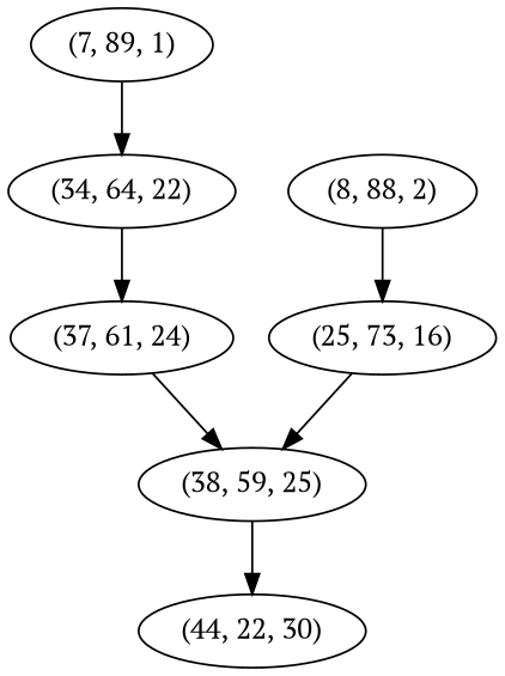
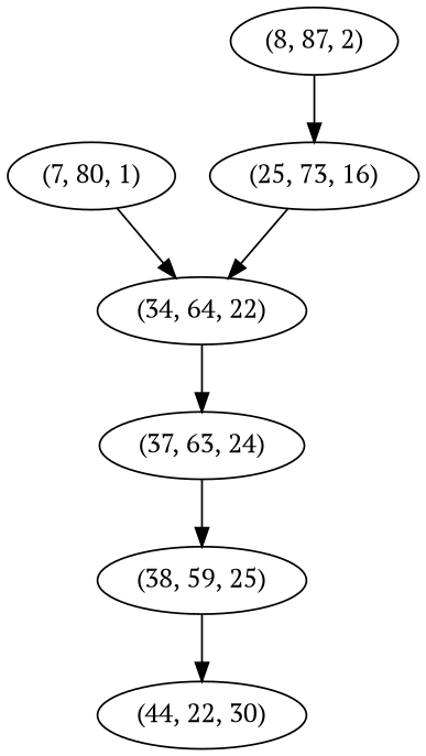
  digraph {
    fontname="PT Serif"
    node [fontname="PT Serif"]
    edge [fontname="PT Serif"]
-   "(7, 89, 1)"
+   "(7, 89, 1)" [label="(7, 80, 1)"]
    "(34, 64, 22)"
-   "(8, 87, 2)" [label="(8, 88, 2)"]
+   "(8, 87, 2)"
    "(25, 73, 16)"
-   "(37, 61, 24)"
+   "(37, 61, 24)" [label="(37, 63, 24)"]
    "(38, 59, 25)"
    n7 [label="(44, 22, 30)"]
    "(7, 89, 1)" -> "(34, 64, 22)"
    "(34, 64, 22)" -> "(37, 61, 24)"
    "(8, 87, 2)" -> "(25, 73, 16)"
-   "(25, 73, 16)" -> "(38, 59, 25)"
+   "(25, 73, 16)" -> "(34, 64, 22)"
    "(37, 61, 24)" -> "(38, 59, 25)"
    "(38, 59, 25)" -> n7
  }
